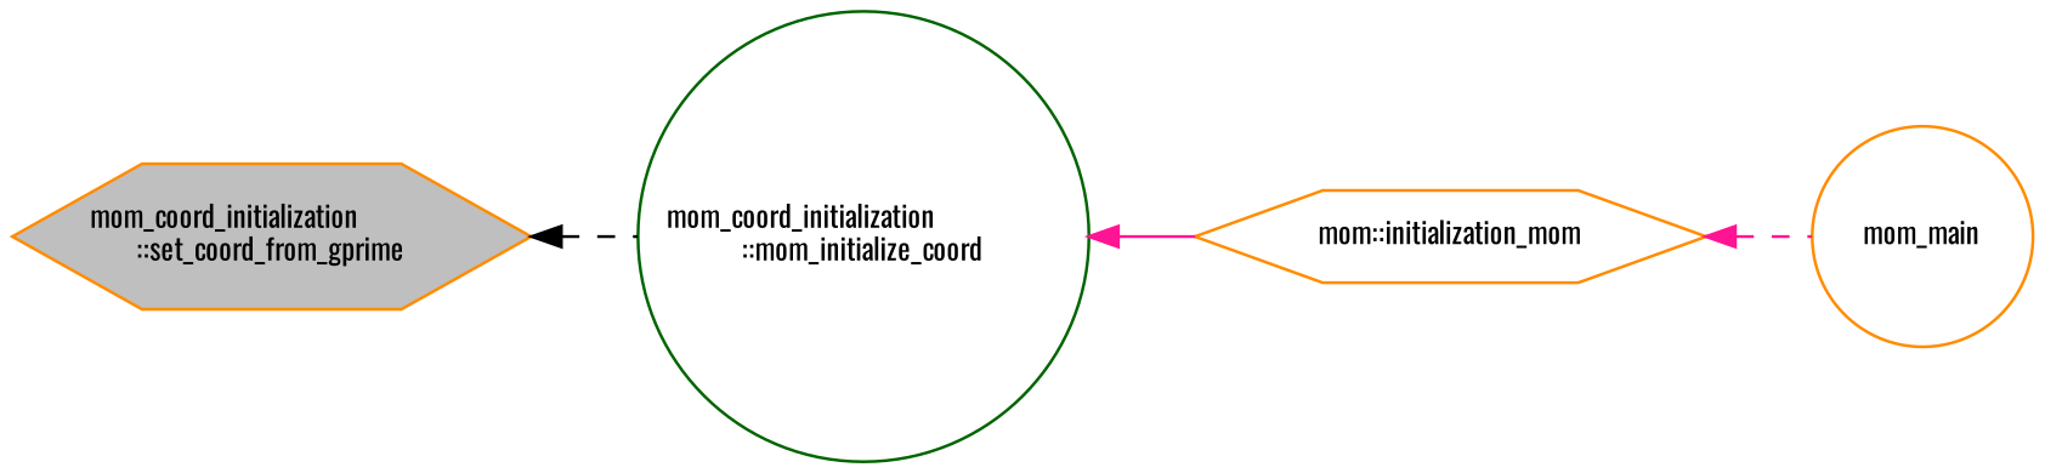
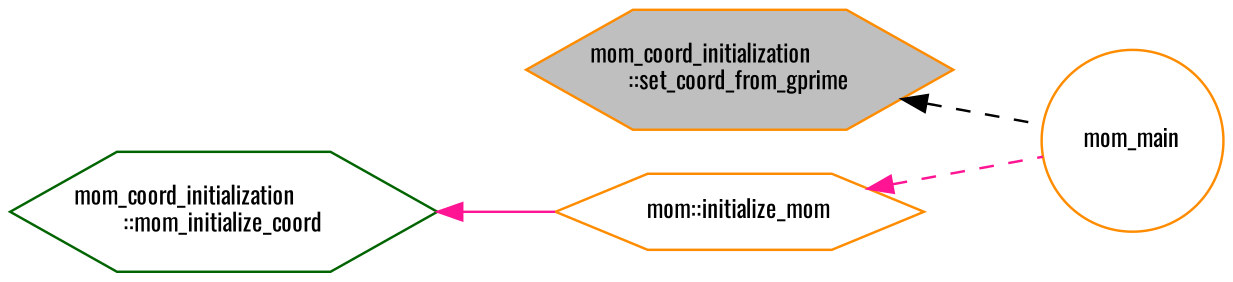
  digraph {
    fontname=Oswald
    rankdir=LR
    node [color=darkorange fillcolor=white fontname=Oswald fontsize=10 shape=hexagon style=filled]
    edge [color=deeppink dir=back fontname=Oswald fontsize=10 labelfontname=Helvetica labelfontsize=10 style=dashed]
    n1 [fillcolor=grey75 fontcolor=black height=0.2 label="mom_coord_initialization\l::set_coord_from_gprime" width=0.4]
-   n2 [color=darkgreen height=0.2 label="mom_coord_initialization\l::mom_initialize_coord" shape=circle width=0.4]
-   n3 [height=0.2 label="mom::initialization_mom" width=0.4]
+   n2 [color=darkgreen height=0.2 label="mom_coord_initialization\l::mom_initialize_coord" width=0.4]
+   n3 [height=0.2 label="mom::initialize_mom" width=0.4]
    n4 [height=0.2 label=mom_main shape=circle width=0.4]
-   n1 -> n2 [color=black]
+   n1 -> n4 [color=black]
    n2 -> n3 [style=solid]
    n3 -> n4
  }
